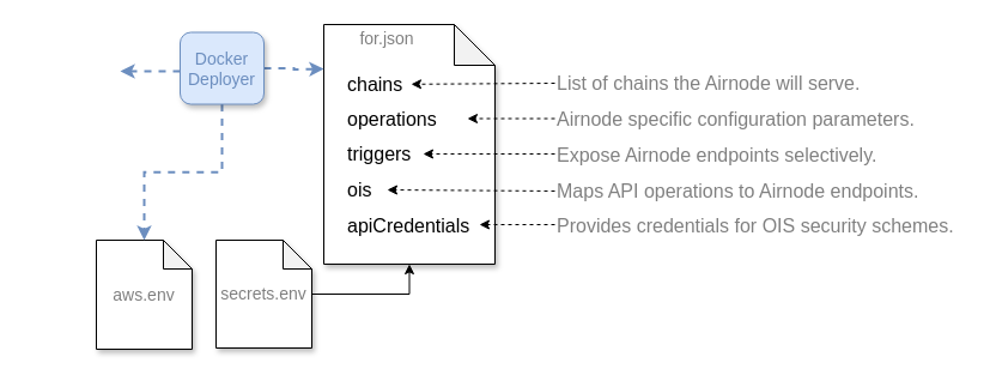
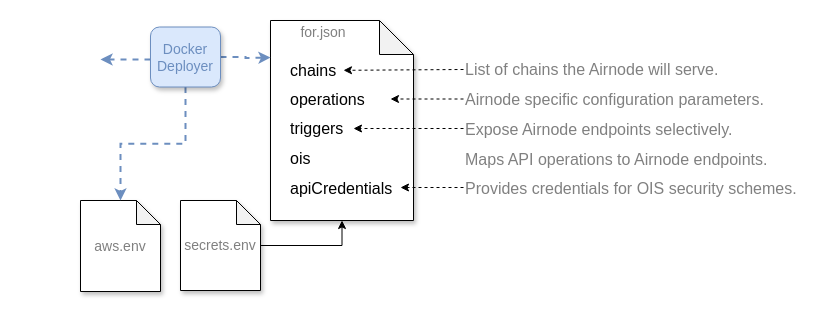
  <mxCell id="0" />
  <mxCell id="1" parent="0" />
  <mxCell id="2" value="" style="shape=note;whiteSpace=wrap;html=1;backgroundOutline=1;darkOpacity=0.05;fontSize=14;size=34;shadow=1;" parent="1" vertex="1"><mxGeometry x="270" y="20" width="143" height="200" as="geometry" /></mxCell>
  <mxCell id="3" value="&lt;font style=&quot;font-size: 16px;&quot;&gt;Maps API operations to Airnode endpoints.&lt;/font&gt;" style="text;html=1;strokeColor=none;fillColor=none;align=left;verticalAlign=middle;whiteSpace=wrap;rounded=0;sketch=0;fontSize=16;fontColor=#808080;" parent="1" vertex="1"><mxGeometry x="463" y="149" width="327" height="20" as="geometry" /></mxCell>
  <mxCell id="4" value="Expose Airnode endpoints selectively." style="text;html=1;strokeColor=none;fillColor=none;align=left;verticalAlign=middle;whiteSpace=wrap;rounded=0;sketch=0;fontSize=16;fontColor=#808080;" parent="1" vertex="1"><mxGeometry x="463" y="119" width="327" height="20" as="geometry" /></mxCell>
  <mxCell id="5" value="Airnode specific configuration parameters." style="text;html=1;strokeColor=none;fillColor=none;align=left;verticalAlign=middle;whiteSpace=wrap;rounded=0;sketch=0;fontSize=16;fontColor=#808080;" parent="1" vertex="1"><mxGeometry x="463" y="88.5" width="327" height="20" as="geometry" /></mxCell>
  <mxCell id="6" value="for.json" style="text;html=1;strokeColor=none;fillColor=none;align=center;verticalAlign=middle;whiteSpace=wrap;rounded=0;shadow=1;sketch=0;fontColor=#808080;fontSize=14;" parent="1" vertex="1"><mxGeometry x="298" y="22" width="50" height="20" as="geometry" /></mxCell>
  <mxCell id="7" style="edgeStyle=orthogonalEdgeStyle;rounded=0;orthogonalLoop=1;jettySize=auto;html=1;entryX=0.5;entryY=1;entryDx=0;entryDy=0;entryPerimeter=0;" parent="1" source="8" target="2" edge="1"><mxGeometry relative="1" as="geometry"><mxPoint x="350" y="280" as="targetPoint" /><Array as="points"><mxPoint x="342" y="245" /></Array></mxGeometry></mxCell>
  <mxCell id="8" value="&lt;span style=&quot;color: rgb(128 , 128 , 128)&quot;&gt;secrets.env&lt;/span&gt;" style="shape=note;whiteSpace=wrap;html=1;backgroundOutline=1;darkOpacity=0.05;fontSize=14;size=24;shadow=1;" parent="1" vertex="1"><mxGeometry x="180" y="200" width="80" height="90" as="geometry" /></mxCell>
- <mxCell id="9" value="" style="endArrow=classic;html=1;entryX=1;entryY=0.5;entryDx=0;entryDy=0;dashed=1;exitX=0;exitY=0.5;exitDx=0;exitDy=0;" parent="1" source="3" target="14" edge="1"><mxGeometry width="50" height="50" relative="1" as="geometry"><mxPoint x="450" y="158" as="sourcePoint" /><mxPoint x="337" y="118" as="targetPoint" /></mxGeometry></mxCell>
  <mxCell id="10" value="&lt;font style=&quot;font-size: 16px&quot;&gt;chains&lt;/font&gt;" style="text;html=1;strokeColor=none;fillColor=none;align=left;verticalAlign=middle;whiteSpace=wrap;rounded=0;" parent="1" vertex="1"><mxGeometry x="288" y="60" width="55" height="20" as="geometry" /></mxCell>
  <mxCell id="11" value="&lt;font style=&quot;font-size: 16px&quot;&gt;apiCredentials&lt;/font&gt;" style="text;html=1;strokeColor=none;fillColor=none;align=left;verticalAlign=middle;whiteSpace=wrap;rounded=0;" parent="1" vertex="1"><mxGeometry x="288" y="178" width="102" height="20" as="geometry" /></mxCell>
  <mxCell id="12" value="&lt;font style=&quot;font-size: 16px&quot;&gt;operations&lt;br&gt;&lt;/font&gt;" style="text;html=1;strokeColor=none;fillColor=none;align=left;verticalAlign=middle;whiteSpace=wrap;rounded=0;" parent="1" vertex="1"><mxGeometry x="288" y="88.5" width="105" height="20" as="geometry" /></mxCell>
  <mxCell id="13" value="&lt;font style=&quot;font-size: 16px&quot;&gt;triggers&lt;br&gt;&lt;/font&gt;" style="text;html=1;strokeColor=none;fillColor=none;align=left;verticalAlign=middle;whiteSpace=wrap;rounded=0;" parent="1" vertex="1"><mxGeometry x="288" y="118" width="65" height="20" as="geometry" /></mxCell>
  <mxCell id="14" value="&lt;font style=&quot;font-size: 16px&quot;&gt;ois&lt;/font&gt;" style="text;html=1;strokeColor=none;fillColor=none;align=left;verticalAlign=middle;whiteSpace=wrap;rounded=0;" parent="1" vertex="1"><mxGeometry x="288" y="148" width="35" height="20" as="geometry" /></mxCell>
  <mxCell id="15" value="" style="endArrow=classic;html=1;dashed=1;entryX=1;entryY=0.5;entryDx=0;entryDy=0;exitX=0;exitY=0.5;exitDx=0;exitDy=0;" parent="1" target="13" edge="1"><mxGeometry width="50" height="50" relative="1" as="geometry"><mxPoint x="463" y="128" as="sourcePoint" /><mxPoint x="370" y="325" as="targetPoint" /></mxGeometry></mxCell>
  <mxCell id="16" value="" style="endArrow=classic;html=1;dashed=1;" parent="1" source="5" edge="1"><mxGeometry width="50" height="50" relative="1" as="geometry"><mxPoint x="463" y="98.5" as="sourcePoint" /><mxPoint x="390" y="98.5" as="targetPoint" /></mxGeometry></mxCell>
  <mxCell id="17" value="Provides credentials for OIS security schemes." style="text;html=1;strokeColor=none;fillColor=none;align=left;verticalAlign=middle;whiteSpace=wrap;rounded=0;sketch=0;fontSize=16;fontColor=#808080;" parent="1" vertex="1"><mxGeometry x="463" y="178" width="347" height="20" as="geometry" /></mxCell>
  <mxCell id="18" value="" style="endArrow=classic;html=1;dashed=1;exitX=0;exitY=0.5;exitDx=0;exitDy=0;" parent="1" edge="1"><mxGeometry width="50" height="50" relative="1" as="geometry"><mxPoint x="463" y="187" as="sourcePoint" /><mxPoint x="400" y="187" as="targetPoint" /></mxGeometry></mxCell>
  <mxCell id="19" value="List of chains the Airnode will serve." style="text;html=1;strokeColor=none;fillColor=none;align=left;verticalAlign=middle;whiteSpace=wrap;rounded=0;sketch=0;fontSize=16;fontColor=#808080;" parent="1" vertex="1"><mxGeometry x="463" y="59" width="270" height="20" as="geometry" /></mxCell>
  <mxCell id="20" value="" style="endArrow=classic;html=1;dashed=1;exitX=0;exitY=0.5;exitDx=0;exitDy=0;" parent="1" source="19" target="10" edge="1"><mxGeometry width="50" height="50" relative="1" as="geometry"><mxPoint x="463" y="70" as="sourcePoint" /><mxPoint x="370" y="384" as="targetPoint" /></mxGeometry></mxCell>
  <mxCell id="21" value="" style="shape=image;verticalLabelPosition=bottom;labelBackgroundColor=#ffffff;verticalAlign=top;aspect=fixed;imageAspect=0;image=https://miro.medium.com/max/400/1*vfjYLDoXNs9OAdS_bk23RQ.png;" parent="1" vertex="1"><mxGeometry x="20" y="21" width="100" height="75" as="geometry" /></mxCell>
  <mxCell id="22" value="&lt;font style=&quot;font-size: 14px&quot; color=&quot;#808080&quot;&gt;aws.env&lt;/font&gt;" style="shape=note;whiteSpace=wrap;html=1;backgroundOutline=1;darkOpacity=0.05;size=24;shadow=1;" parent="1" vertex="1"><mxGeometry x="80" y="200" width="80" height="91" as="geometry" /></mxCell>
  <mxCell id="23" value="" style="endArrow=classic;html=1;dashed=1;strokeWidth=2;strokeColor=#6C8EBF;fontColor=#6C8EBF;" parent="1" edge="1"><mxGeometry width="50" height="50" relative="1" as="geometry"><mxPoint x="150" y="59" as="sourcePoint" /><mxPoint x="100" y="59" as="targetPoint" /></mxGeometry></mxCell>
  <mxCell id="24" style="edgeStyle=orthogonalEdgeStyle;rounded=0;orthogonalLoop=1;jettySize=auto;html=1;entryX=0.5;entryY=0;entryDx=0;entryDy=0;entryPerimeter=0;dashed=1;strokeColor=#6C8EBF;strokeWidth=2;fontColor=#6C8EBF;" parent="1" source="26" target="22" edge="1"><mxGeometry relative="1" as="geometry" /></mxCell>
  <mxCell id="25" style="edgeStyle=orthogonalEdgeStyle;rounded=0;orthogonalLoop=1;jettySize=auto;html=1;dashed=1;strokeColor=#6C8EBF;strokeWidth=2;fontColor=#6C8EBF;" parent="1" source="26" edge="1"><mxGeometry relative="1" as="geometry"><mxPoint x="270" y="57" as="targetPoint" /></mxGeometry></mxCell>
  <mxCell id="26" value="&lt;font style=&quot;font-size: 14px&quot; color=&quot;#6c8ebf&quot;&gt;Docker&lt;br&gt;Deployer&lt;/font&gt;" style="rounded=1;whiteSpace=wrap;html=1;shadow=1;fillColor=#dae8fc;strokeColor=#6c8ebf;" parent="1" vertex="1"><mxGeometry x="150" y="26.5" width="70" height="60" as="geometry" /></mxCell>
